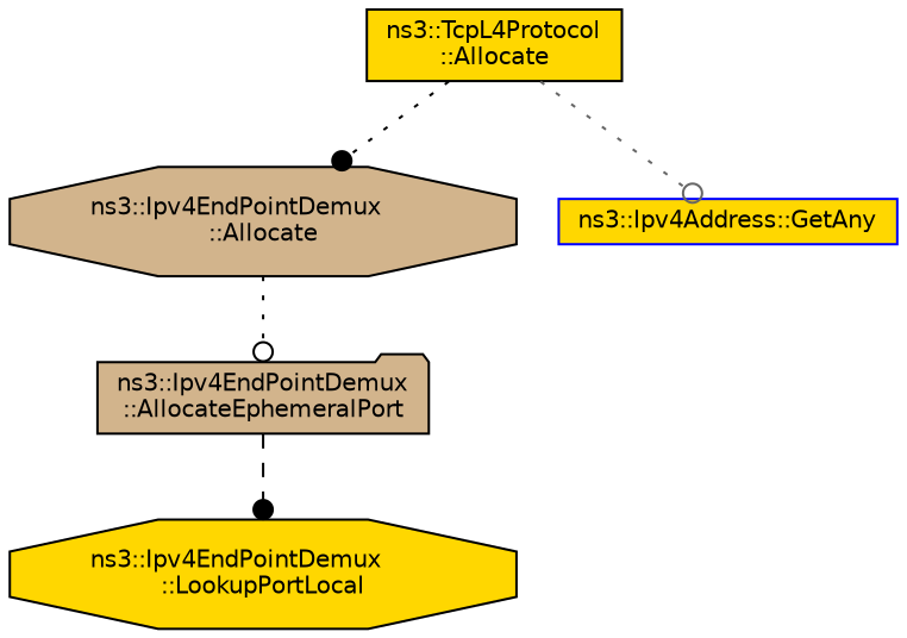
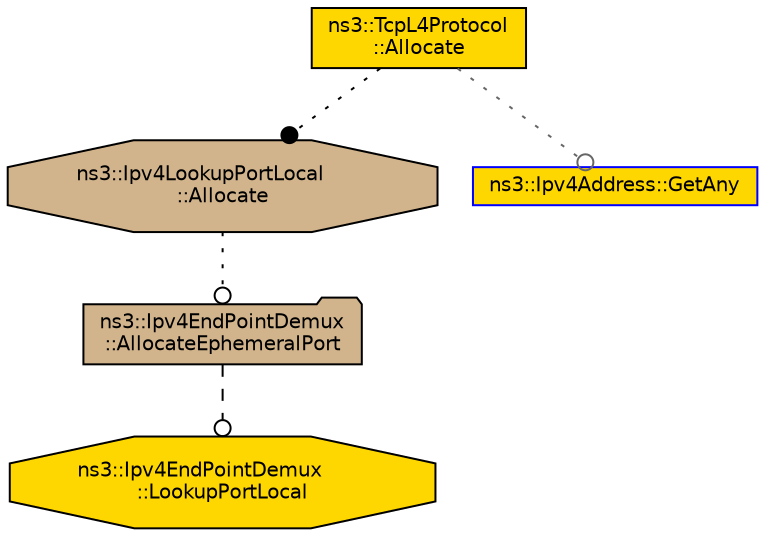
  digraph {
    rankdir=TB
    node [color=black fillcolor=gold fontname=Helvetica fontsize=10 shape=box style=filled]
    edge [arrowhead=dot color=black fontname=Helvetica fontsize=10 labelfontname=Helvetica labelfontsize=10 style=dotted]
    n1 [fontcolor=black height=0.2 label="ns3::TcpL4Protocol\l::Allocate" width=0.4]
-   n2 [fillcolor=tan height=0.2 label="ns3::Ipv4EndPointDemux\l::Allocate" shape=octagon width=0.4]
+   n2 [fillcolor=tan height=0.2 label="ns3::Ipv4LookupPortLocal\l::Allocate" shape=octagon width=0.4]
    n3 [color=blue height=0.2 label="ns3::Ipv4Address::GetAny" width=0.4]
    n4 [fillcolor=tan height=0.2 label="ns3::Ipv4EndPointDemux\l::AllocateEphemeralPort" shape=folder width=0.4]
    n5 [height=0.2 label="ns3::Ipv4EndPointDemux\l::LookupPortLocal" shape=octagon width=0.4]
    n1 -> n2
    n1 -> n3 [arrowhead=odot color=gray40]
    n2 -> n4 [arrowhead=odot]
-   n4 -> n5 [style=dashed]
+   n4 -> n5 [arrowhead=odot style=dashed]
  }
